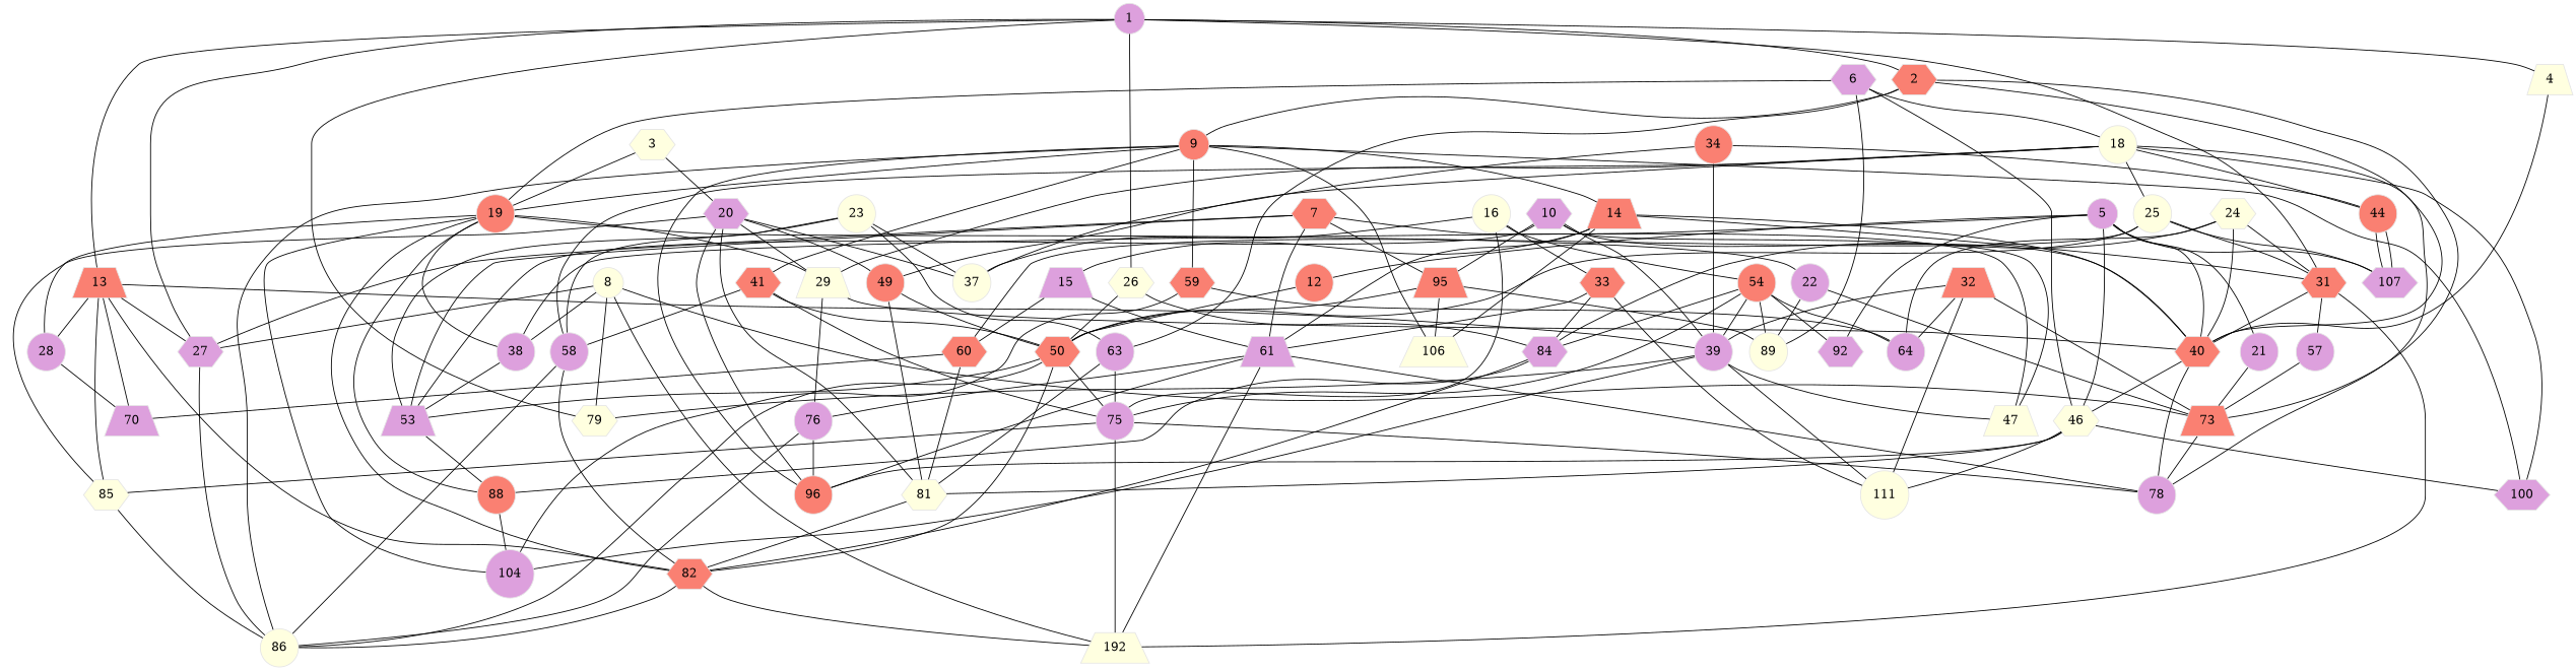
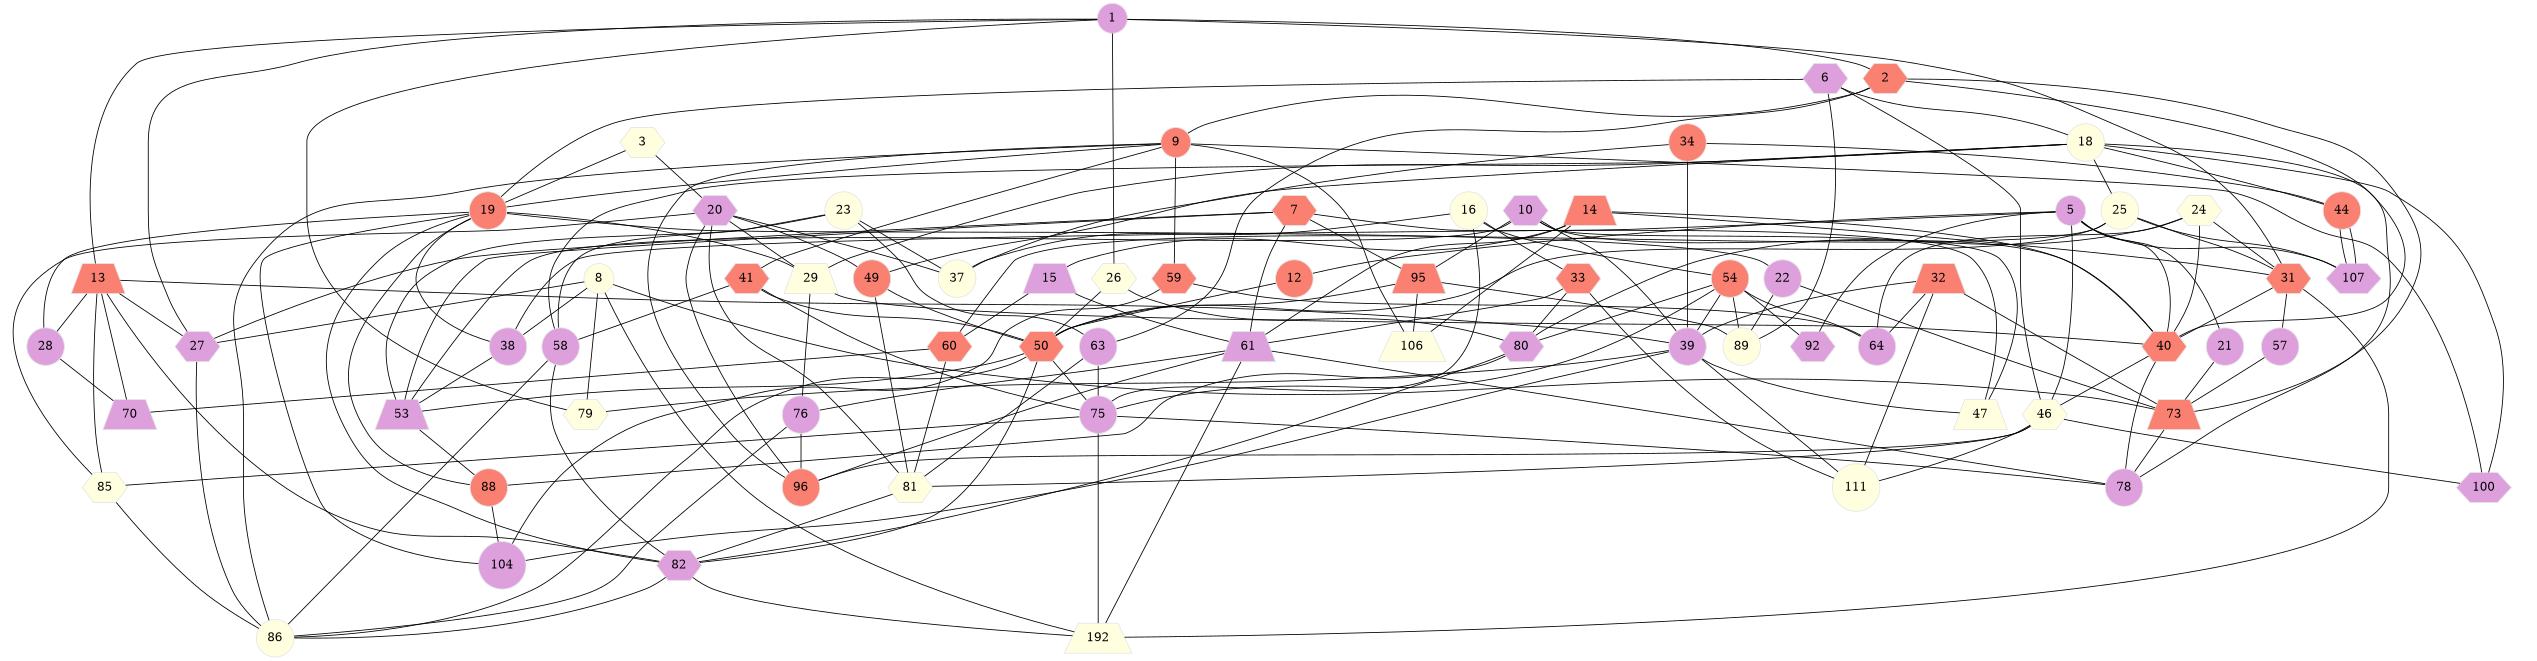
  graph {
    node [color=gray90 fillcolor=plum shape=circle style=filled]
    1 [super="+65"]
    2 [fillcolor=salmon shape=hexagon super="+17"]
-   4 [fillcolor=lightyellow shape=trapezium]
    13 [fillcolor=salmon shape=trapezium super="+68"]
    26 [fillcolor=lightyellow shape=hexagon]
    27 [shape=hexagon super="+51"]
    31 [fillcolor=salmon shape=hexagon super="+36"]
    79 [fillcolor=lightyellow shape=hexagon]
    9 [fillcolor=salmon super="+101"]
    40 [fillcolor=salmon shape=hexagon super="+42"]
    63
    73 [fillcolor=salmon shape=trapezium super="+84"]
    39 [super="+55"]
    28
    70 [shape=trapezium]
-   82 [fillcolor=salmon shape=hexagon super="+90"]
+   82 [shape=hexagon super="+90"]
    85 [fillcolor=lightyellow shape=hexagon]
    50 [fillcolor=salmon shape=hexagon super="+95"]
-   80 [shape=hexagon super="+98" label=84]
+   80 [shape=hexagon super="+98"]
    86 [fillcolor=lightyellow super="+93"]
    n21 [fillcolor=lightyellow label=192 shape=trapezium]
    57
    19 [fillcolor=salmon super="+71"]
    14 [fillcolor=salmon shape=trapezium super="+35"]
    41 [fillcolor=salmon shape=hexagon super="+69"]
    59 [fillcolor=salmon shape=hexagon]
    96 [fillcolor=salmon]
    100 [shape=hexagon]
    106 [fillcolor=lightyellow shape=trapezium]
    46 [fillcolor=lightyellow shape=hexagon super="+56"]
    78 [super="+99"]
    75 [super="+105"]
    81 [fillcolor=lightyellow shape=hexagon super="+91"]
    38 [super="+48"]
    29 [fillcolor=lightyellow shape=trapezium super="+77"]
    22
    88 [fillcolor=salmon]
    104
    3 [fillcolor=lightyellow shape=hexagon]
    20 [shape=hexagon super="+83"]
    37 [fillcolor=lightyellow]
    49 [fillcolor=salmon super="+72"]
    5 [super="+52"]
    12 [fillcolor=salmon]
    21
    92 [shape=hexagon]
    107 [shape=hexagon]
    53 [shape=trapezium super="+110"]
    111 [fillcolor=lightyellow]
    18 [fillcolor=lightyellow super="+66"]
    25 [fillcolor=lightyellow super="+62"]
    44 [fillcolor=salmon]
    58 [super="+108"]
    6 [shape=hexagon]
    89 [fillcolor=lightyellow super="+97"]
    7 [fillcolor=salmon shape=hexagon]
    n57 [fillcolor=salmon label=95 shape=trapezium super="+87"]
    47 [fillcolor=lightyellow shape=trapezium]
    61 [shape=trapezium super="+94"]
    76
    8 [fillcolor=lightyellow super="+11"]
    15 [shape=trapezium]
    64 [super="+67"]
    10 [shape=hexagon super="+30"]
    60 [fillcolor=salmon shape=hexagon]
    16 [fillcolor=lightyellow]
    33 [fillcolor=salmon shape=hexagon]
    54 [fillcolor=salmon super="+103"]
    23 [fillcolor=lightyellow]
    24 [fillcolor=lightyellow shape=hexagon]
    32 [fillcolor=salmon shape=trapezium]
    34 [fillcolor=salmon super="+74"]
    1 -- 2
-   1 -- 4
    1 -- 13
    1 -- 26
    1 -- 27
    1 -- 31
    1 -- 79
    2 -- 9
    2 -- 40
    2 -- 63
    2 -- 73
-   4 -- 40
    13 -- 27
    13 -- 39
    13 -- 28
    13 -- 70
    13 -- 82
    13 -- 85
    26 -- 50
    26 -- 80
    27 -- 86
    31 -- 40
    31 -- n21
    31 -- 57
    9 -- 86
    9 -- 19
-   9 -- 14
    9 -- 41
    9 -- 59
    9 -- 96
    9 -- 100
    9 -- 106
    40 -- 46
    40 -- 78
    63 -- 75
    63 -- 81
    73 -- 78
    39 -- 79
    39 -- 104
    39 -- 111
    39 -- 47
    28 -- 70
    82 -- 86
    82 -- n21
    85 -- 86
    50 -- 82
    50 -- 86
    50 -- 75
    50 -- 53
    80 -- 82
    80 -- 88
    57 -- 73
    19 -- 28
    19 -- 82
    19 -- 38
    19 -- 29
    19 -- 22
    19 -- 88
    19 -- 104
    14 -- 31
    14 -- 40
    14 -- 106
    14 -- 61
    14 -- 15
    41 -- 50
    41 -- 75
    41 -- 58
    59 -- 104
    59 -- 64
    46 -- 96
    46 -- 100
    46 -- 81
    46 -- 111
    75 -- 85
    75 -- n21
    75 -- 78
    81 -- 82
    38 -- 53
    29 -- 40
    29 -- 76
    22 -- 73
    22 -- 89
    88 -- 104
    3 -- 19
    3 -- 20
    20 -- 85
    20 -- 96
    20 -- 81
    20 -- 29
    20 -- 37
    20 -- 49
    49 -- 50
    49 -- 81
    5 -- 40
    5 -- 46
    5 -- 38
    5 -- 12
    5 -- 21
    5 -- 92
    5 -- 107
    12 -- 50
    21 -- 73
    53 -- 88
    18 -- 100
    18 -- 78
    18 -- 29
    18 -- 49
    18 -- 25
    18 -- 44
    18 -- 58
    25 -- 31
    25 -- 50
    25 -- 107
    25 -- 60
    44 -- 107
    44 -- 107
    58 -- 82
    58 -- 86
    6 -- 19
    6 -- 46
    6 -- 18
    6 -- 89
    7 -- 27
    7 -- 53
    7 -- n57 [weight=2]
    7 -- 47
    7 -- 61
    n57 -- 50
    n57 -- 106
    n57 -- 89
    61 -- n21
    61 -- 96
    61 -- 78
    61 -- 76
    76 -- 86
    76 -- 96
    8 -- 27
    8 -- 79
    8 -- 73
    8 -- n21
    8 -- 38
    15 -- 61
    15 -- 60
    10 -- 40
    10 -- 39
    10 -- 53
    10 -- n57
    10 -- 47
    60 -- 70
    60 -- 81
    16 -- 75
    16 -- 37
    16 -- 33
    16 -- 54
    33 -- 80
    33 -- 111
    33 -- 61
    54 -- 39
    54 -- 80
    54 -- 75
    54 -- 92
    54 -- 89
    54 -- 64
    23 -- 63
    23 -- 37
    23 -- 53
    23 -- 58
    24 -- 31
    24 -- 40
    24 -- 80
    24 -- 64
    32 -- 73
    32 -- 39
    32 -- 111
    32 -- 64
    34 -- 39
    34 -- 37
    34 -- 44
  }
